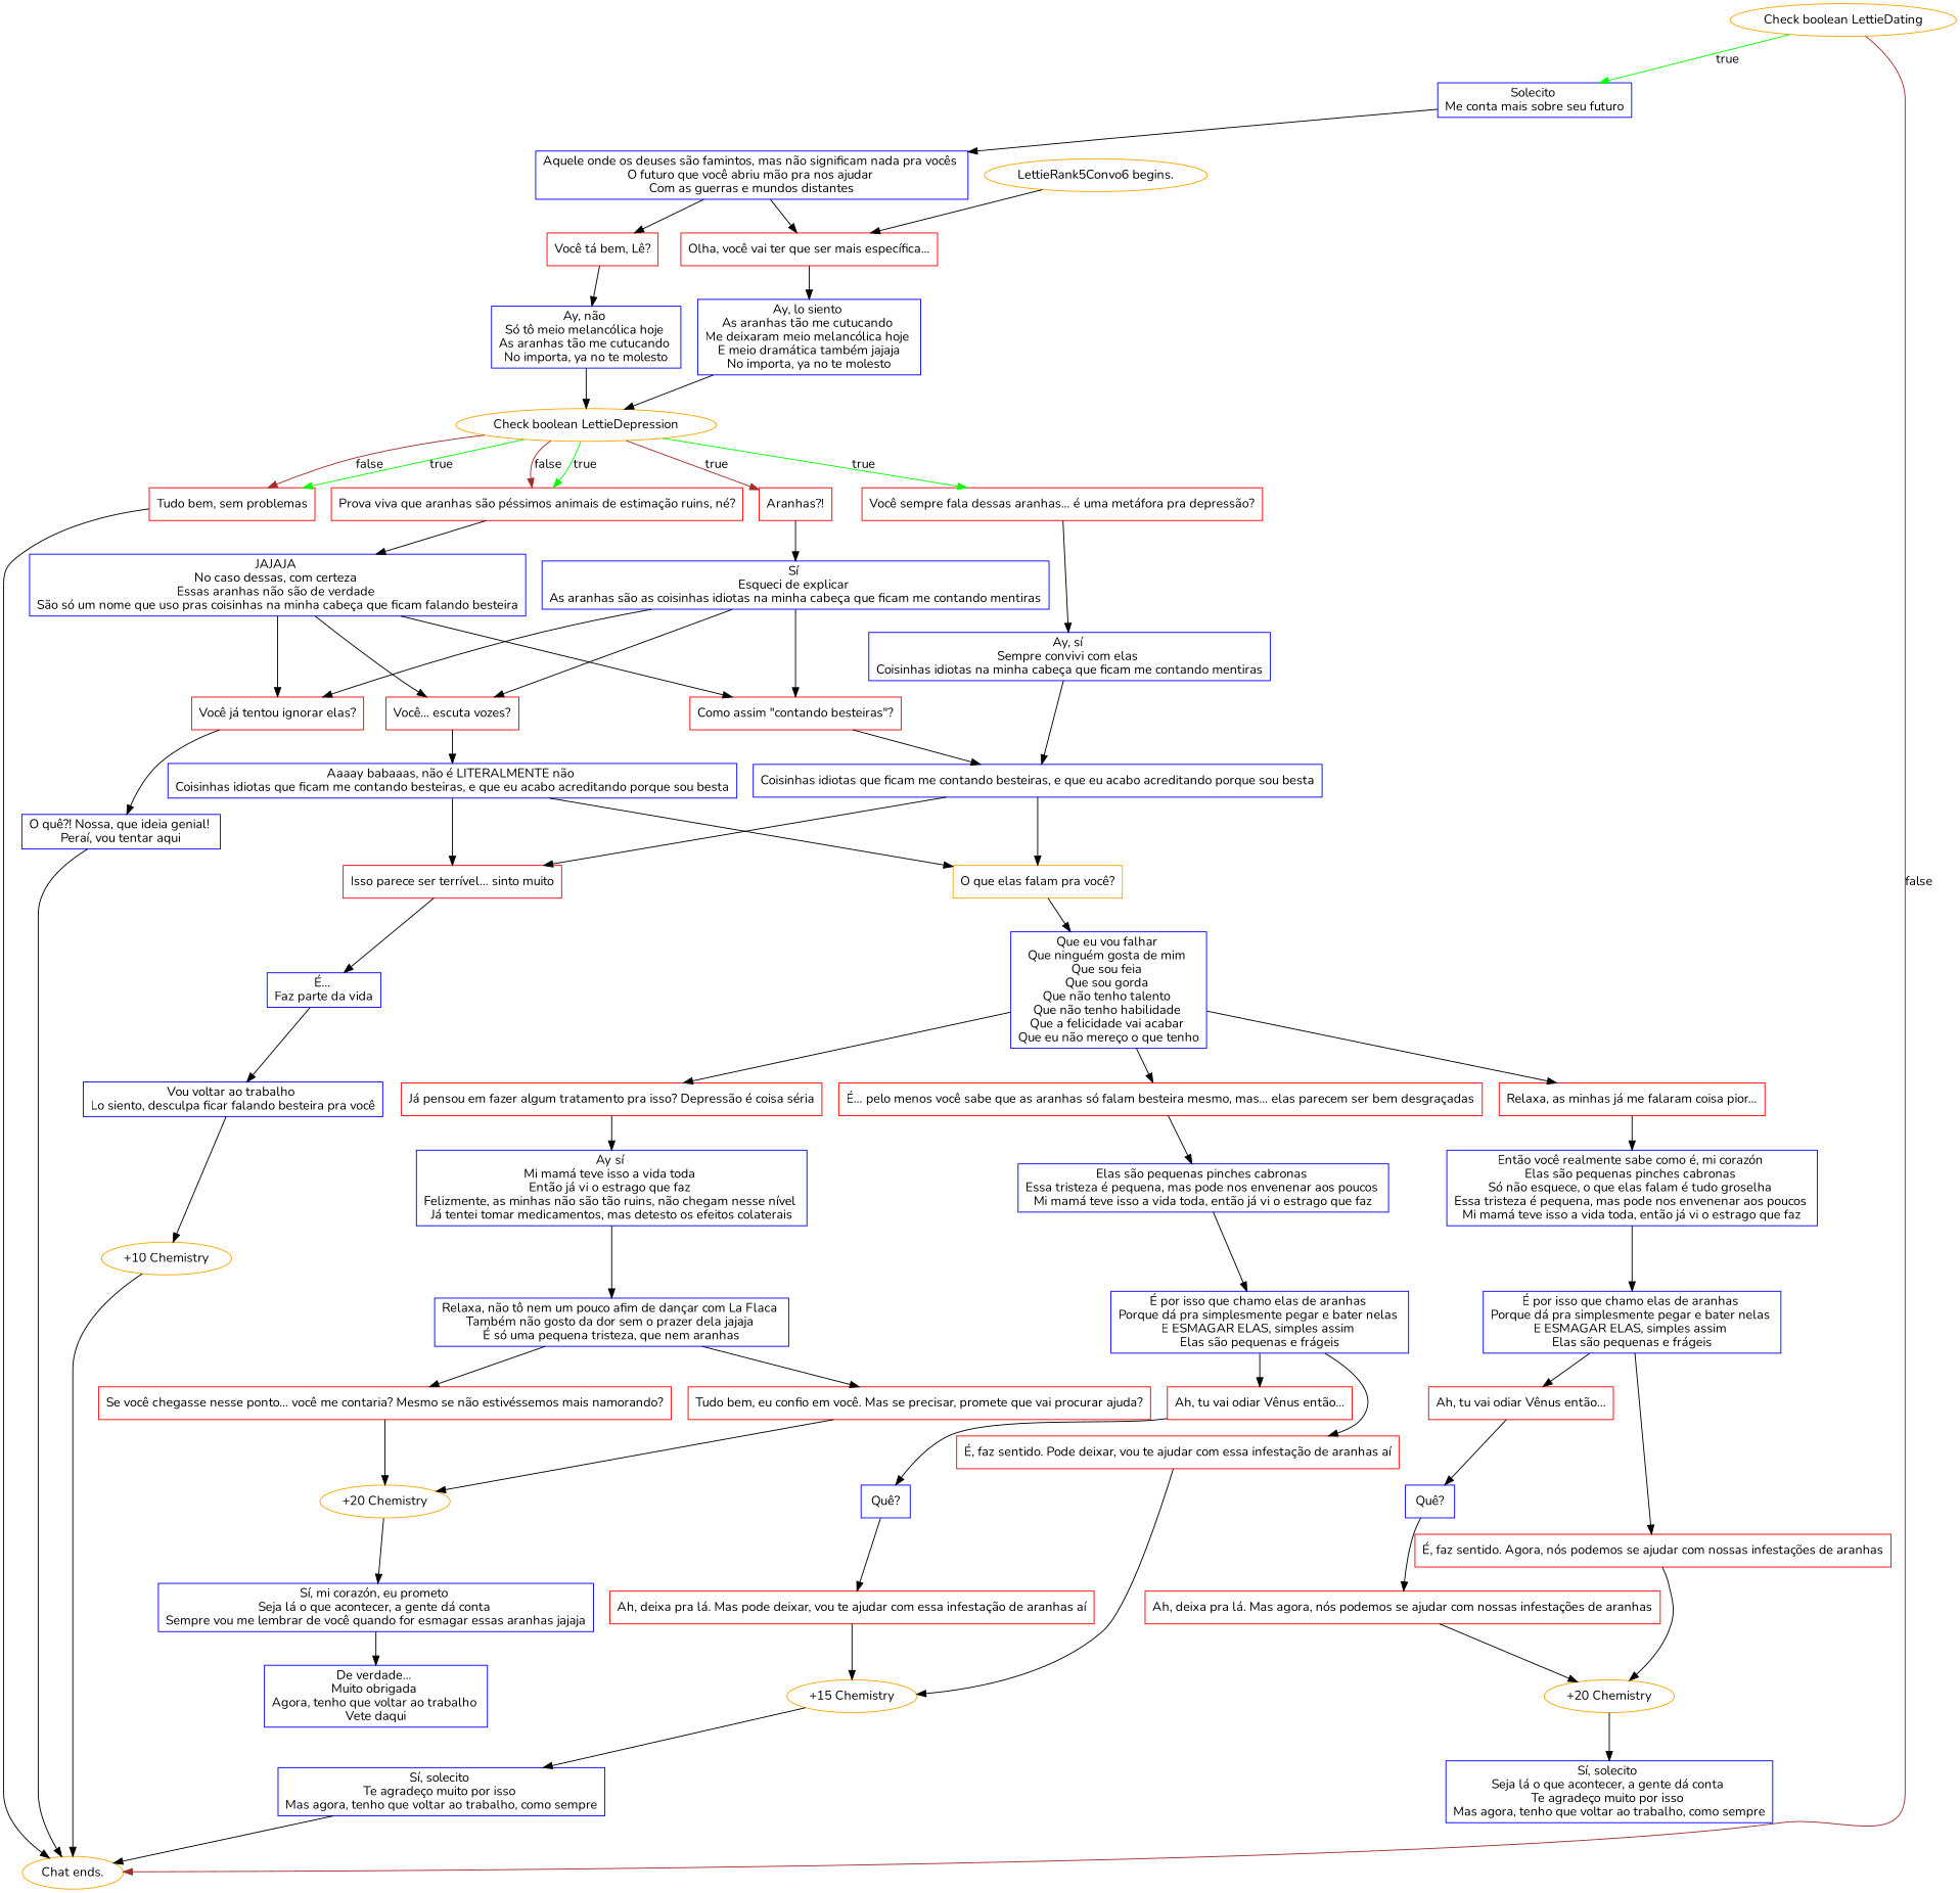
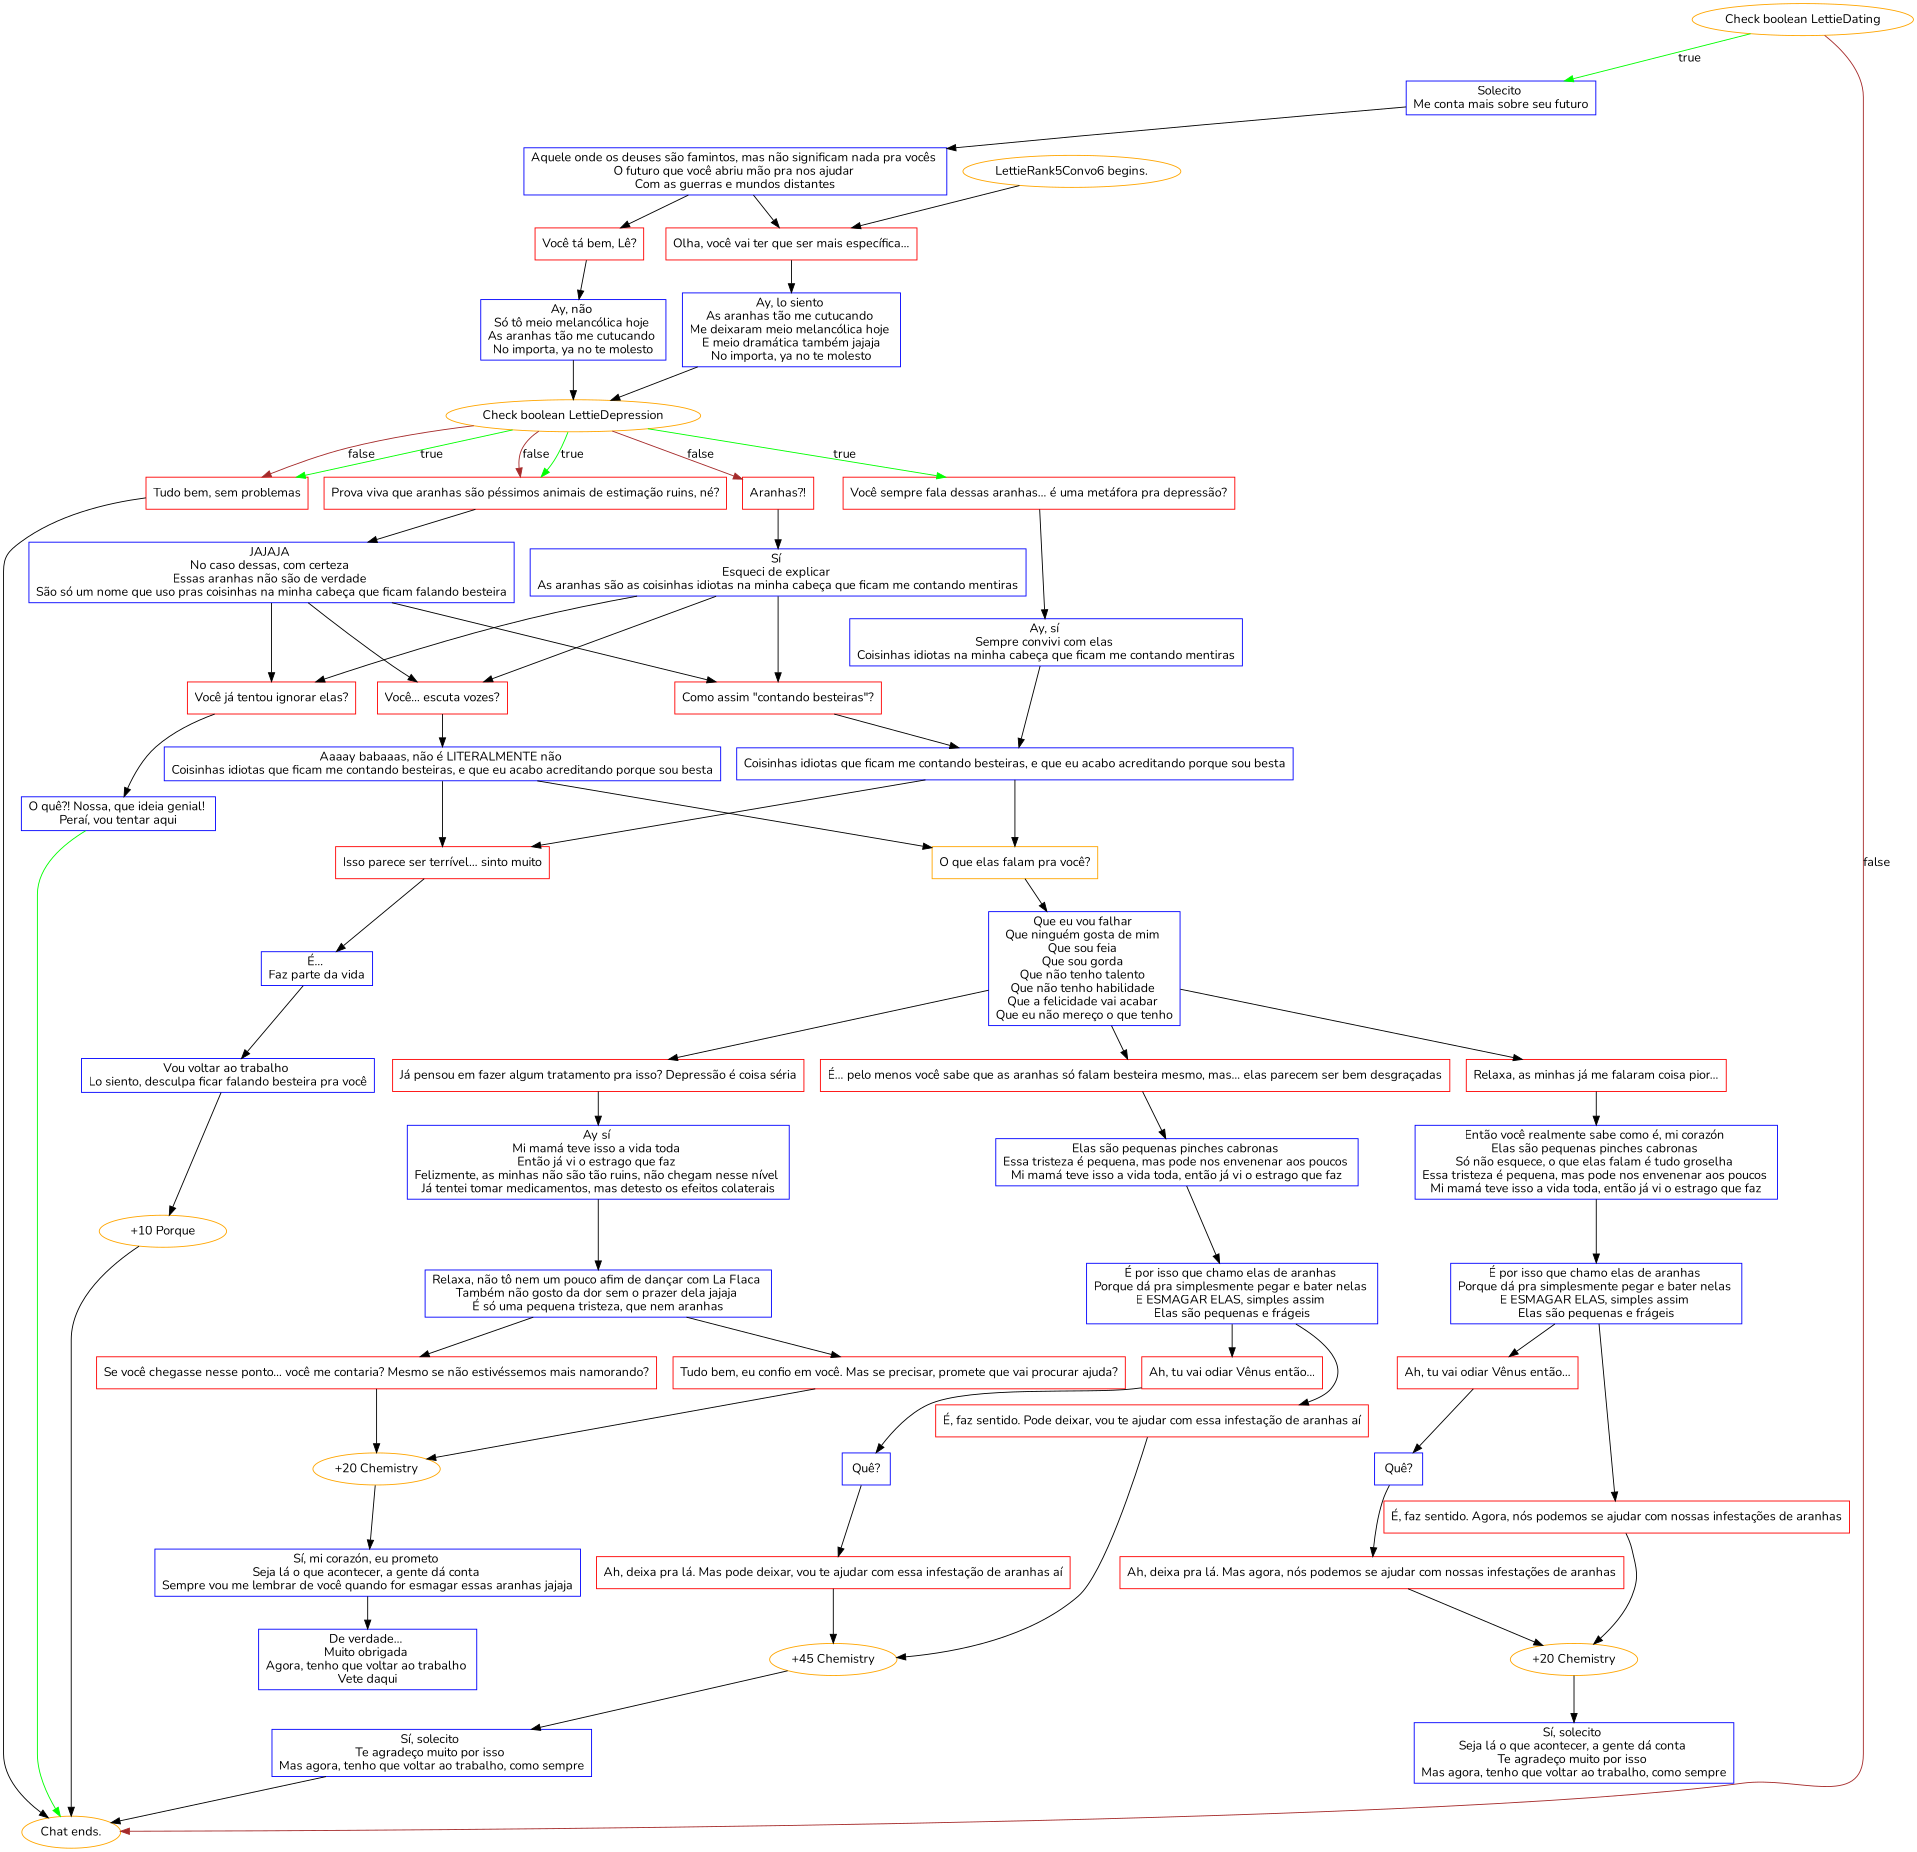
  digraph {
    fontname=Nunito
    node [color=blue fontname=Nunito shape=box]
    edge [fontname=Nunito]
    "LettieRank5Convo6 begins." [color=orange shape=""]
    n2 [color=red label="Olha, você vai ter que ser mais específica…"]
    n3 [color=orange label="Check boolean LettieDating" shape=""]
    n4 [label="Solecito \nMe conta mais sobre seu futuro"]
    "Chat ends." [color=orange shape=""]
    n6 [label="Aquele onde os deuses são famintos, mas não significam nada pra vocês \nO futuro que você abriu mão pra nos ajudar \nCom as guerras e mundos distantes"]
    n7 [color=red label="Você tá bem, Lê?"]
    n8 [label="Ay, não \nSó tô meio melancólica hoje \nAs aranhas tão me cutucando \nNo importa, ya no te molesto"]
    n9 [label="Ay, lo siento \nAs aranhas tão me cutucando \nMe deixaram meio melancólica hoje \nE meio dramática também jajaja\nNo importa, ya no te molesto"]
    n10 [color=orange label="Check boolean LettieDepression" shape=""]
    n11 [color=red label="Você sempre fala dessas aranhas… é uma metáfora pra depressão?"]
    n12 [color=red label="Prova viva que aranhas são péssimos animais de estimação ruins, né?"]
    n13 [color=red label="Tudo bem, sem problemas"]
    n14 [color=red label="Aranhas?!"]
    n15 [label="Ay, sí \nSempre convivi com elas \nCoisinhas idiotas na minha cabeça que ficam me contando mentiras"]
    n16 [label="JAJAJA \nNo caso dessas, com certeza \nEssas aranhas não são de verdade \nSão só um nome que uso pras coisinhas na minha cabeça que ficam falando besteira"]
    n17 [label="Sí \nEsqueci de explicar \nAs aranhas são as coisinhas idiotas na minha cabeça que ficam me contando mentiras"]
    n18 [label="Coisinhas idiotas que ficam me contando besteiras, e que eu acabo acreditando porque sou besta"]
    n19 [color=red label="Como assim \"contando besteiras\"?"]
    n20 [color=red label="Você… escuta vozes?"]
    n21 [color=red label="Você já tentou ignorar elas?"]
    n22 [color=orange label="O que elas falam pra você?"]
    n23 [color=red label="Isso parece ser terrível… sinto muito"]
    n24 [label="Aaaay babaaas, não é LITERALMENTE não \nCoisinhas idiotas que ficam me contando besteiras, e que eu acabo acreditando porque sou besta"]
    n25 [label="O quê?! Nossa, que ideia genial! \nPeraí, vou tentar aqui"]
    n26 [label="Que eu vou falhar \nQue ninguém gosta de mim \nQue sou feia \nQue sou gorda \nQue não tenho talento \nQue não tenho habilidade \nQue a felicidade vai acabar \nQue eu não mereço o que tenho"]
    n27 [label="É… \nFaz parte da vida"]
    n28 [color=red label="É… pelo menos você sabe que as aranhas só falam besteira mesmo, mas… elas parecem ser bem desgraçadas"]
    n29 [color=red label="Relaxa, as minhas já me falaram coisa pior…"]
    n30 [color=red label="Já pensou em fazer algum tratamento pra isso? Depressão é coisa séria"]
    n31 [label="Vou voltar ao trabalho \nLo siento, desculpa ficar falando besteira pra você"]
    n32 [label="Elas são pequenas pinches cabronas \nEssa tristeza é pequena, mas pode nos envenenar aos poucos \nMi mamá teve isso a vida toda, então já vi o estrago que faz"]
    n33 [label="Então você realmente sabe como é, mi corazón \nElas são pequenas pinches cabronas \nSó não esquece, o que elas falam é tudo groselha \nEssa tristeza é pequena, mas pode nos envenenar aos poucos \nMi mamá teve isso a vida toda, então já vi o estrago que faz"]
    n34 [label="Ay sí \nMi mamá teve isso a vida toda \nEntão já vi o estrago que faz \nFelizmente, as minhas não são tão ruins, não chegam nesse nível \nJá tentei tomar medicamentos, mas detesto os efeitos colaterais"]
-   n35 [color=orange label="+10 Chemistry" shape=""]
+   n35 [color=orange label="+10 Porque" shape=""]
    n36 [label="É por isso que chamo elas de aranhas \nPorque dá pra simplesmente pegar e bater nelas \nE ESMAGAR ELAS, simples assim \nElas são pequenas e frágeis"]
    n37 [label="É por isso que chamo elas de aranhas \nPorque dá pra simplesmente pegar e bater nelas \nE ESMAGAR ELAS, simples assim \nElas são pequenas e frágeis"]
    n38 [label="Relaxa, não tô nem um pouco afim de dançar com La Flaca \nTambém não gosto da dor sem o prazer dela jajaja \nÉ só uma pequena tristeza, que nem aranhas"]
    n39 [color=red label="Ah, tu vai odiar Vênus então…"]
    n40 [color=red label="É, faz sentido. Pode deixar, vou te ajudar com essa infestação de aranhas aí"]
    n41 [color=red label="Ah, tu vai odiar Vênus então…"]
    n42 [color=red label="É, faz sentido. Agora, nós podemos se ajudar com nossas infestações de aranhas"]
    n43 [color=red label="Tudo bem, eu confio em você. Mas se precisar, promete que vai procurar ajuda?"]
    n44 [color=red label="Se você chegasse nesse ponto… você me contaria? Mesmo se não estivéssemos mais namorando?"]
    n45 [label="Quê?"]
-   n46 [color=orange label="+15 Chemistry" shape=""]
+   n46 [color=orange label="+45 Chemistry" shape=""]
    n47 [label="Quê?"]
    n48 [color=orange label="+20 Chemistry" shape=""]
    n49 [color=orange label="+20 Chemistry" shape=""]
    n50 [color=red label="Ah, deixa pra lá. Mas pode deixar, vou te ajudar com essa infestação de aranhas aí"]
    n51 [label="Sí, solecito \nTe agradeço muito por isso \nMas agora, tenho que voltar ao trabalho, como sempre"]
    n52 [color=red label="Ah, deixa pra lá. Mas agora, nós podemos se ajudar com nossas infestações de aranhas"]
    n53 [label="Sí, solecito \nSeja lá o que acontecer, a gente dá conta \nTe agradeço muito por isso \nMas agora, tenho que voltar ao trabalho, como sempre"]
    n54 [label="Sí, mi corazón, eu prometo \nSeja lá o que acontecer, a gente dá conta \nSempre vou me lembrar de você quando for esmagar essas aranhas jajaja"]
    n55 [label="De verdade… \nMuito obrigada \nAgora, tenho que voltar ao trabalho \nVete daqui"]
    "LettieRank5Convo6 begins." -> n2
    n2 -> n9
    n3 -> n4 [color=green label=true]
    n3 -> "Chat ends." [color=brown label=false]
    n4 -> n6
    n6 -> n2
    n6 -> n7
    n7 -> n8
    n8 -> n10
    n9 -> n10
    n10 -> n11 [color=green label=true]
    n10 -> n12 [color=green label=true]
    n10 -> n12 [color=brown label=false]
    n10 -> n13 [color=green label=true]
    n10 -> n13 [color=brown label=false]
-   n10 -> n14 [color=brown label=true]
+   n10 -> n14 [color=brown label=false]
    n11 -> n15
    n12 -> n16
    n13 -> "Chat ends."
    n14 -> n17
    n15 -> n18
    n16 -> n19
    n16 -> n20
    n16 -> n21
    n17 -> n19
    n17 -> n20
    n17 -> n21
    n18 -> n22
    n18 -> n23
    n19 -> n18
    n20 -> n24
    n21 -> n25
    n22 -> n26
    n23 -> n27
    n24 -> n22
    n24 -> n23
-   n25 -> "Chat ends."
+   n25 -> "Chat ends." [color=green]
    n26 -> n28
    n26 -> n29
    n26 -> n30
    n27 -> n31
    n28 -> n32
    n29 -> n33
    n30 -> n34
    n31 -> n35
    n32 -> n36
    n33 -> n37
    n34 -> n38
    n35 -> "Chat ends."
    n36 -> n39
    n36 -> n40
    n37 -> n41
    n37 -> n42
    n38 -> n43
    n38 -> n44
    n39 -> n45
    n40 -> n46
    n41 -> n47
    n42 -> n48
    n43 -> n49
    n44 -> n49
    n45 -> n50
    n46 -> n51
    n47 -> n52
    n48 -> n53
    n49 -> n54
    n50 -> n46
    n51 -> "Chat ends."
    n52 -> n48
    n54 -> n55
  }
